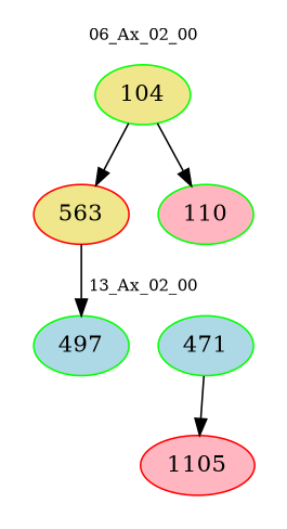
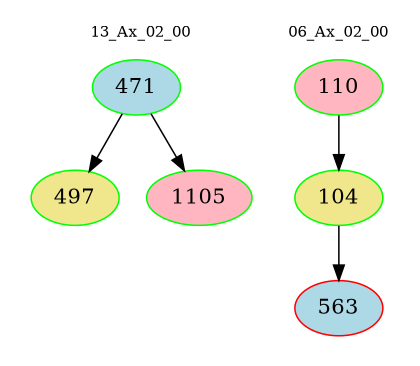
  digraph {
    node [color=green fillcolor=lightblue style=filled]
    edge [color=black]
    n1 [label=471]
-   n2 [label=497]
-   n3 [color=red fillcolor=lightpink label=1105]
+   n2 [fillcolor=khaki label=497]
+   n3 [fillcolor=lightpink label=1105]
    n4 [fillcolor=khaki label=104]
-   n5 [color=red fillcolor=khaki label=563]
+   n5 [color=red label=563]
    n6 [fillcolor=lightpink label=110]
    subgraph cluster_1 {
      color=white
      fontsize=10
      label="13_Ax_02_00"
      n1
      n2
      n3
    }
    subgraph cluster_2 {
      color=white
      fontsize=10
      label="06_Ax_02_00"
      n4
      n5
      n6
    }
-   n5 -> n2
+   n1 -> n2
    n1 -> n3
    n4 -> n5
-   n4 -> n6
+   n6 -> n4
  }
